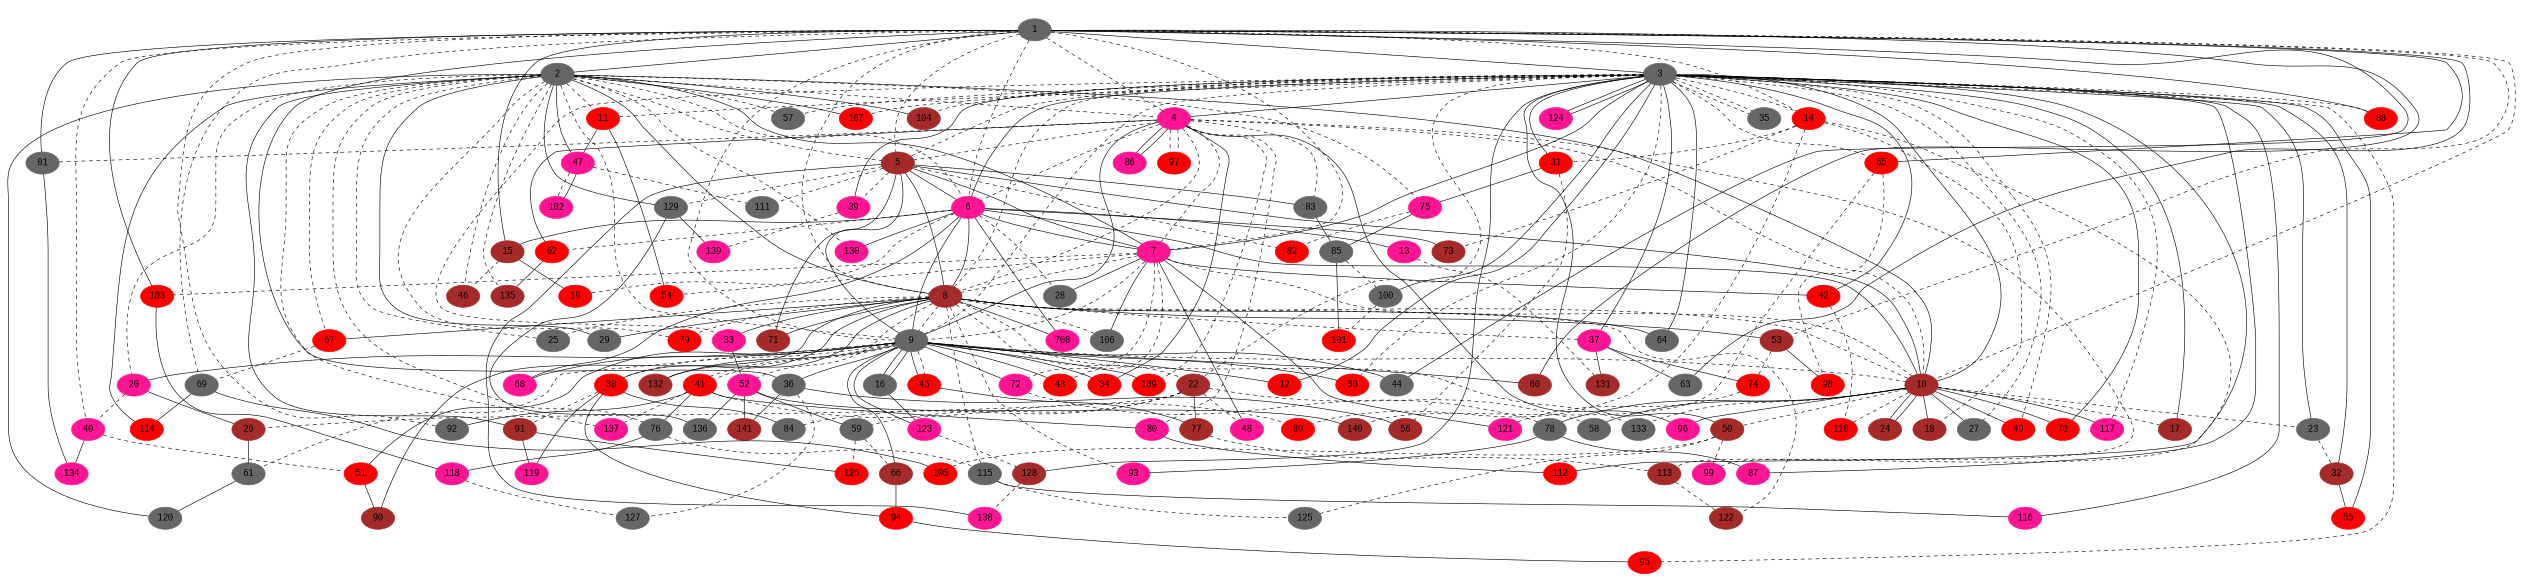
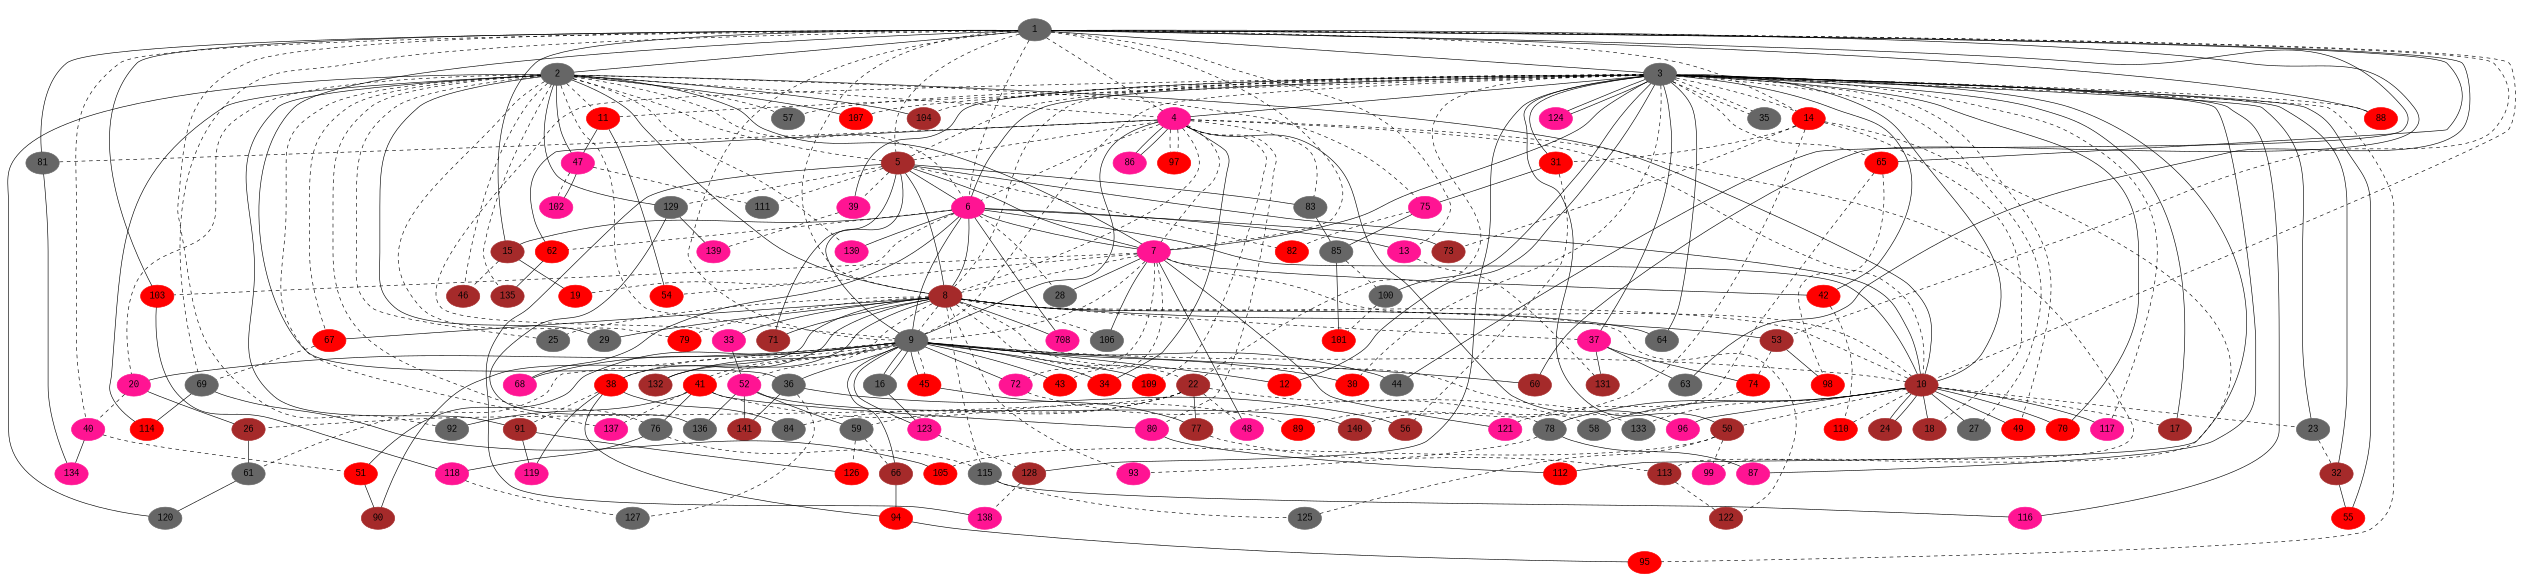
  graph {
    fontname="Liberation Mono"
    node [color=red fontname="Liberation Mono" style=filled]
    edge [fontname="Liberation Mono" style=solid]
    1 [color=gray40]
    2 [color=gray40]
    3 [color=gray40]
    4 [color=deeppink]
    5 [color=brown]
    6 [color=deeppink]
    7 [color=deeppink]
    8 [color=brown]
    9 [color=gray40]
    10 [color=brown]
    13 [color=deeppink]
    14
    15 [color=brown]
    36 [color=gray40]
    40 [color=deeppink]
    44 [color=gray40]
    53 [color=brown]
    60 [color=brown]
    63 [color=gray40]
    65
    69 [color=gray40]
    81 [color=gray40]
    88
    92 [color=gray40]
    103
    11
    20 [color=deeppink]
    25 [color=gray40]
    29 [color=gray40]
    46 [color=brown]
    47 [color=deeppink]
    57 [color=gray40]
    67
    75 [color=deeppink]
    76 [color=gray40]
    79
    91 [color=brown]
    104 [color=brown]
    107
    114
    120 [color=gray40]
    129 [color=gray40]
    130 [color=deeppink]
    135 [color=brown]
    137 [color=deeppink]
    12
    17 [color=brown]
    22 [color=brown]
    23 [color=gray40]
    27 [color=gray40]
    30
    31
    32 [color=brown]
    33 [color=deeppink]
    35 [color=gray40]
    37 [color=deeppink]
    39 [color=deeppink]
    42
    49
    50 [color=brown]
    55
    64 [color=gray40]
    70
    87 [color=deeppink]
    95
    100 [color=gray40]
    112
    116 [color=deeppink]
    117 [color=deeppink]
    124 [color=deeppink]
    128 [color=brown]
    34
    62
    80 [color=deeppink]
    83 [color=gray40]
    86 [color=deeppink]
    96 [color=deeppink]
    97
    99 [color=deeppink]
    109
    71 [color=brown]
    82
    111 [color=gray40]
    138 [color=deeppink]
    19
    28 [color=gray40]
    68 [color=deeppink]
    73 [color=brown]
    n89 [color=deeppink label=708]
    43
    48 [color=deeppink]
    54
    72 [color=deeppink]
    106 [color=gray40]
    121 [color=deeppink]
    38
    52 [color=deeppink]
    90 [color=brown]
    93 [color=deeppink]
    115 [color=gray40]
    122 [color=brown]
    132 [color=brown]
    133 [color=gray40]
    16 [color=gray40]
    41
    45
    51
    61 [color=gray40]
    66 [color=brown]
    123 [color=deeppink]
    18 [color=brown]
    24 [color=brown]
    58 [color=gray40]
    78 [color=gray40]
    110
    131 [color=brown]
    89
    113 [color=brown]
    56 [color=brown]
    127 [color=gray40]
    141 [color=brown]
    134 [color=deeppink]
    74
    98
    140 [color=brown]
    105
    118 [color=deeppink]
    26 [color=brown]
    102 [color=deeppink]
    85 [color=gray40]
    119 [color=deeppink]
    126
    139 [color=deeppink]
    136 [color=gray40]
    59 [color=gray40]
    77 [color=brown]
    84 [color=gray40]
    125 [color=gray40]
    101
    94
    1 -- 2
    1 -- 3
    1 -- 4 [style=dashed]
    1 -- 5 [style=dashed]
    1 -- 6 [style=dashed]
    1 -- 7 [style=dashed]
    1 -- 8 [style=dashed]
    1 -- 9 [style=dashed]
    1 -- 10 [style=dashed]
+   1 -- 13 [style=dashed]
    1 -- 14 [style=dashed]
    1 -- 15
    1 -- 36
    1 -- 40 [style=dashed]
    1 -- 44
    1 -- 53 [style=dashed]
    1 -- 60
    1 -- 63
    1 -- 65
    1 -- 69 [style=dashed]
    1 -- 81
    1 -- 88
    1 -- 92 [style=dashed]
    1 -- 103
    2 -- 4 [style=dashed]
    2 -- 5 [style=dashed]
    2 -- 6 [style=dashed]
    2 -- 7
    2 -- 8
    2 -- 9 [style=dashed]
    2 -- 10
    2 -- 11 [style=dashed]
    2 -- 20 [style=dashed]
    2 -- 25 [style=dashed]
    2 -- 29
    2 -- 46 [style=dashed]
    2 -- 47
    2 -- 57 [style=dashed]
    2 -- 67 [style=dashed]
    2 -- 75 [style=dashed]
    2 -- 76 [style=dashed]
    2 -- 79 [style=dashed]
    2 -- 91
    2 -- 104
    2 -- 107
    2 -- 114
    2 -- 120
    2 -- 129
    2 -- 130 [style=dashed]
    2 -- 135 [style=dashed]
    2 -- 137 [style=dashed]
    3 -- 4
    3 -- 5 [style=dashed]
    3 -- 6
    3 -- 7
    3 -- 8 [style=dashed]
    3 -- 9 [style=dashed]
    3 -- 10
    3 -- 14 [style=dashed]
    3 -- 65 [style=dashed]
    3 -- 88 [style=dashed]
    3 -- 11 [style=dashed]
    3 -- 57 [style=dashed]
    3 -- 104 [style=dashed]
    3 -- 107 [style=dashed]
    3 -- 12
    3 -- 17
    3 -- 22 [style=dashed]
    3 -- 23
    3 -- 27 [style=dashed]
    3 -- 30 [style=dashed]
    3 -- 31
    3 -- 32
    3 -- 33 [style=dashed]
    3 -- 35 [style=dashed]
    3 -- 35 [style=dashed]
    3 -- 37
    3 -- 39
    3 -- 42
    3 -- 49 [style=dashed]
    3 -- 50
    3 -- 55
    3 -- 64
    3 -- 70
    3 -- 87
    3 -- 95 [style=dashed]
    3 -- 100
    3 -- 112
    3 -- 116
    3 -- 117 [style=dashed]
    3 -- 124
    3 -- 124
    3 -- 128
    4 -- 5 [style=dashed]
    4 -- 6 [style=dashed]
    4 -- 7 [style=dashed]
    4 -- 8 [style=dashed]
    4 -- 9
    4 -- 10 [style=dashed]
    4 -- 81 [style=dashed]
    4 -- 34
    4 -- 62
    4 -- 80 [style=dashed]
    4 -- 83 [style=dashed]
    4 -- 86
    4 -- 86
    4 -- 96
    4 -- 97 [style=dashed]
    4 -- 97 [style=dashed]
    4 -- 99 [style=dashed]
    4 -- 109 [style=dashed]
    5 -- 6
    5 -- 7
    5 -- 8
    5 -- 9
    5 -- 10
    5 -- 129 [style=dashed]
    5 -- 39 [style=dashed]
    5 -- 83
    5 -- 71
    5 -- 82 [style=dashed]
    5 -- 111 [style=dashed]
    5 -- 138
    6 -- 7
    6 -- 8
    6 -- 9
    6 -- 10
    6 -- 13
    6 -- 15
    6 -- 130
    6 -- 62 [style=dashed]
    6 -- 19 [style=dashed]
    6 -- 28 [style=dashed]
    6 -- 68
    6 -- 73
    6 -- n89
    7 -- 8 [style=dashed]
    7 -- 9 [style=dashed]
    7 -- 10 [style=dashed]
    7 -- 103 [style=dashed]
    7 -- 42
    7 -- 28
    7 -- 43 [style=dashed]
    7 -- 48
    7 -- 54 [style=dashed]
    7 -- 72 [style=dashed]
    7 -- 106
    7 -- 121
    8 -- 9 [style=dashed]
    8 -- 10 [style=dashed]
    8 -- 53
    8 -- 25 [style=dashed]
    8 -- 29
    8 -- 67
    8 -- 79 [style=dashed]
    8 -- 22 [style=dashed]
    8 -- 33
    8 -- 37 [style=dashed]
    8 -- 64
    8 -- 71
    8 -- n89
    8 -- 106 [style=dashed]
    8 -- 38
    8 -- 52 [style=dashed]
    8 -- 90
    8 -- 93 [style=dashed]
    8 -- 115 [style=dashed]
    8 -- 122 [style=dashed]
    8 -- 132
    8 -- 133 [style=dashed]
    9 -- 10 [style=dashed]
    9 -- 36
    9 -- 44
    9 -- 60
    9 -- 20
    9 -- 12
    9 -- 30
    9 -- 34
    9 -- 109
    9 -- 68
    9 -- 43
    9 -- 72
    9 -- 38 [style=dashed]
    9 -- 132
    9 -- 16
    9 -- 16
    9 -- 41 [style=dashed]
    9 -- 41 [style=dashed]
    9 -- 45
    9 -- 45 [style=dashed]
    9 -- 51
    9 -- 61 [style=dashed]
    9 -- 66
    9 -- 123
    10 -- 17 [style=dashed]
    10 -- 23 [style=dashed]
    10 -- 27
    10 -- 49
    10 -- 50 [style=dashed]
    10 -- 70
    10 -- 117
    10 -- 96
    10 -- 133 [style=dashed]
    10 -- 18
    10 -- 24
    10 -- 24
    10 -- 58
    10 -- 78
    10 -- 110 [style=dashed]
    13 -- 131 [style=dashed]
    14 -- 31 [style=dashed]
    14 -- 73 [style=dashed]
    14 -- 18 [style=dashed]
    14 -- 89 [style=dashed]
    14 -- 113 [style=dashed]
    15 -- 46 [style=dashed]
    15 -- 19
    36 -- 56
    36 -- 127 [style=dashed]
    36 -- 141
    40 -- 51 [style=dashed]
    40 -- 134
    53 -- 74 [style=dashed]
    53 -- 98
    65 -- 98 [style=dashed]
    65 -- 140 [style=dashed]
    69 -- 114
    69 -- 105
    81 -- 134
    103 -- 118
    11 -- 47
    11 -- 54
    20 -- 40 [style=dashed]
    20 -- 26
    47 -- 111 [style=dashed]
    47 -- 102 [style=dashed]
    47 -- 102
    67 -- 69 [style=dashed]
    75 -- 82 [style=dashed]
    75 -- 85
    76 -- 115 [style=dashed]
    76 -- 118
    91 -- 119
    91 -- 126
    129 -- 139
    129 -- 136
    22 -- 48 [style=dashed]
    22 -- 58 [style=dashed]
    22 -- 26 [style=dashed]
    22 -- 59 [style=dashed]
    22 -- 77
    22 -- 84 [style=dashed]
    23 -- 32 [style=dashed]
    31 -- 75
    31 -- 56 [style=dashed]
    32 -- 55
    33 -- 52
    37 -- 63
    37 -- 131
    37 -- 74
    39 -- 139 [style=dashed]
    42 -- 110 [style=dashed]
    50 -- 99 [style=dashed]
    50 -- 105 [style=dashed]
    50 -- 125 [style=dashed]
    100 -- 101 [style=dashed]
    128 -- 138 [style=dashed]
    62 -- 135
    80 -- 112
    83 -- 85
    72 -- 78 [style=dashed]
    38 -- 91 [style=dashed]
    38 -- 119
    38 -- 84
    38 -- 94
    52 -- 141
    52 -- 140
    52 -- 136
    52 -- 59
    115 -- 116
    115 -- 125 [style=dashed]
    16 -- 123
    41 -- 92
    41 -- 76
    41 -- 137 [style=dashed]
    41 -- 80
    41 -- 89 [style=dashed]
    45 -- 77
    51 -- 90
    61 -- 120
    66 -- 94
    123 -- 128 [style=dashed]
    78 -- 87
-   78 -- 93
+   78 -- 93 [style=dashed]
    113 -- 122 [style=dashed]
    74 -- 121 [style=dashed]
    118 -- 127 [style=dashed]
    26 -- 61
    85 -- 100 [style=dashed]
    85 -- 101
    59 -- 66 [style=dashed]
    59 -- 126 [style=dashed]
    77 -- 113 [style=dashed]
    94 -- 95
  }
